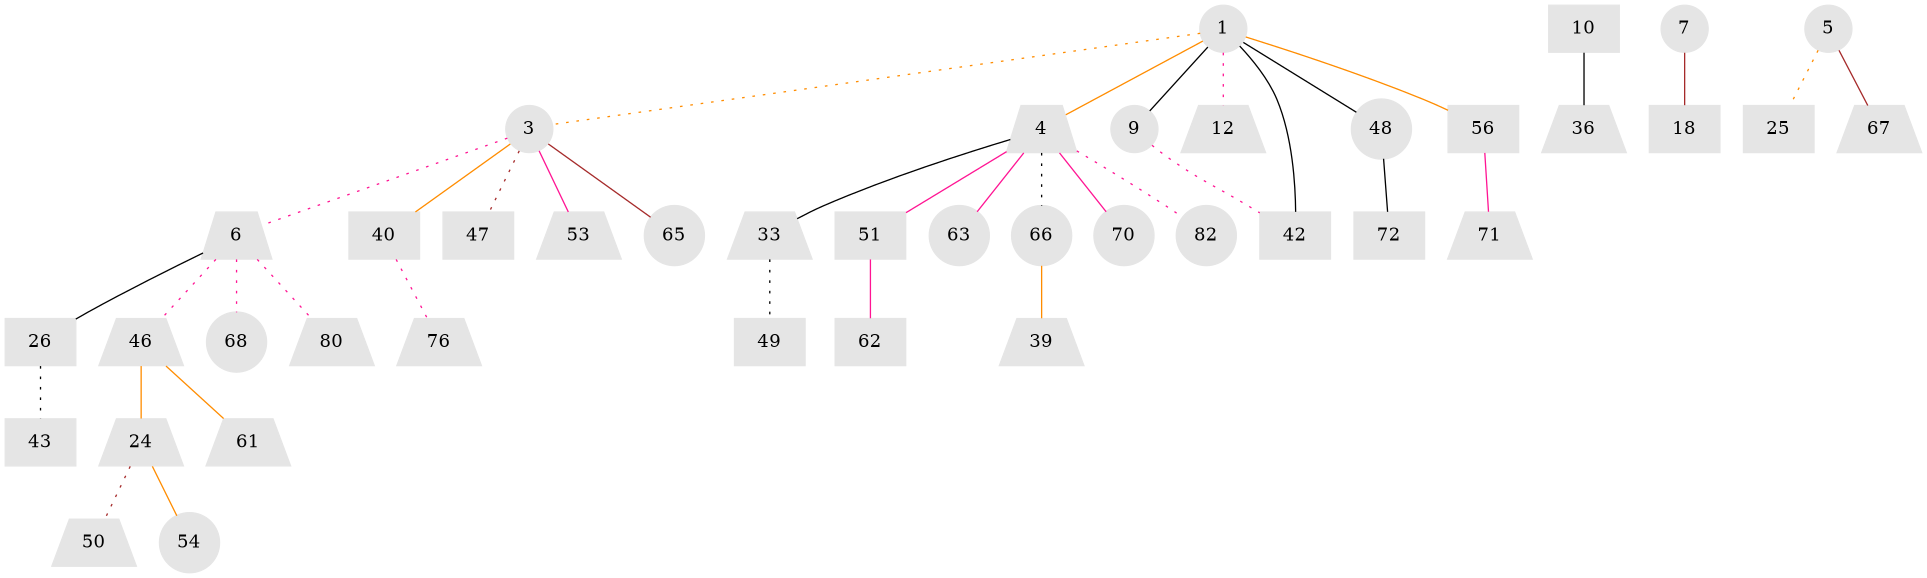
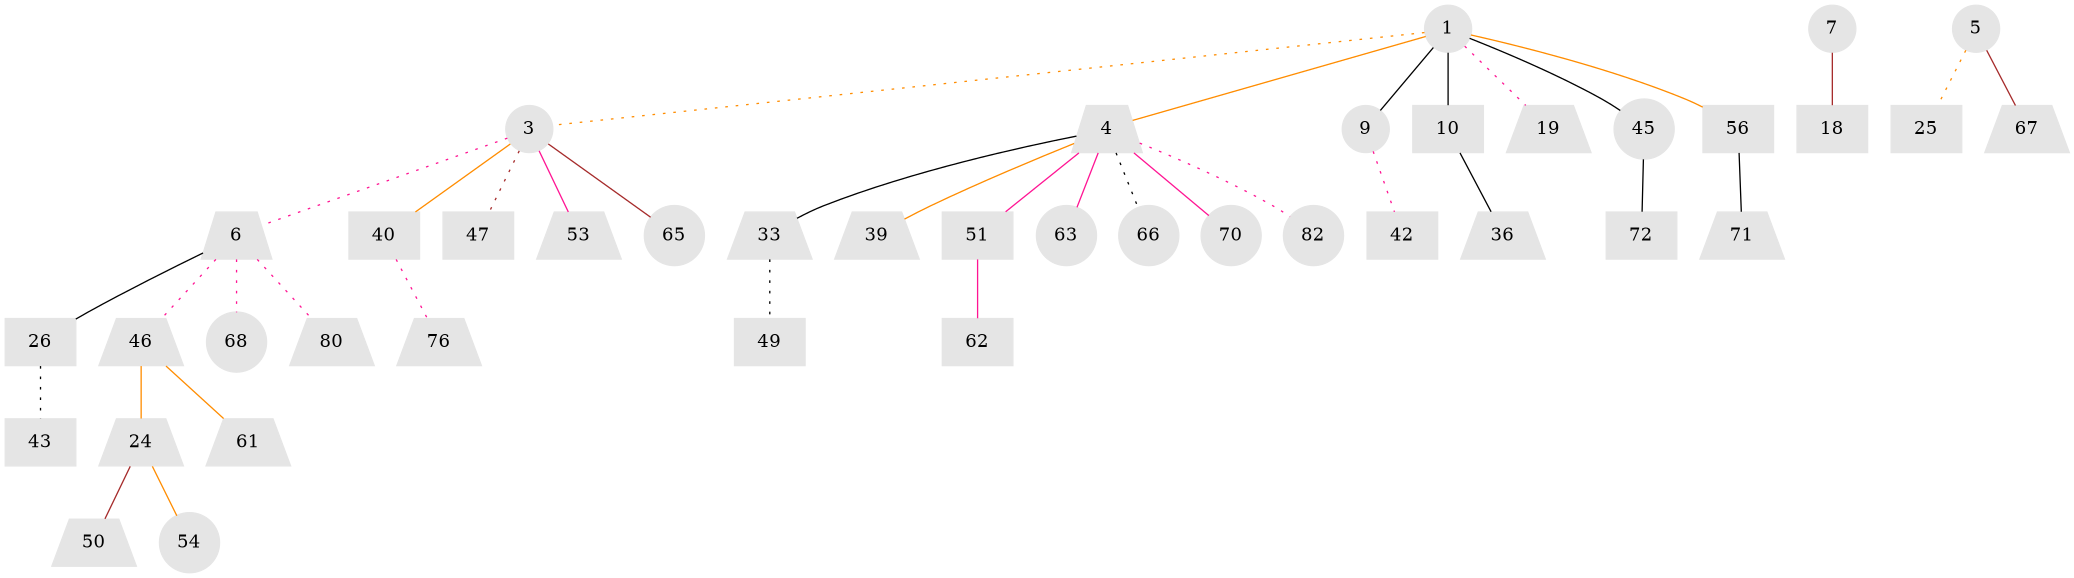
  graph {
    node [color=gray90 shape=trapezium style=filled]
    edge [color=deeppink style=solid]
    1 [shape=circle super="+2+52"]
    3 [shape=circle super="+58+27"]
    4 [super="+13+38+11"]
    9 [shape=circle]
    10 [shape=box super="+31+64"]
-   19 [label=12]
-   45 [shape=circle label=48]
+   19
+   45 [shape=circle]
    56 [shape=box]
    6 [super="+37+32+14+8"]
    40 [shape=box super="+77"]
    47 [shape=box]
    53
    65 [shape=circle]
    33 [super="+81"]
    39 [super="+48"]
    51 [shape=box]
    63 [shape=circle]
    66 [shape=circle]
    70 [shape=circle]
    82 [shape=circle]
    42 [shape=box]
    36
    72 [shape=box]
    71 [super="+75"]
    26 [shape=box super="+35"]
    46
    68 [shape=circle]
    80
    7 [shape=circle super="+16"]
    18 [shape=box]
    76 [super="+78"]
    5 [shape=circle super="+73+69+15"]
    n33 [label=25 shape=box super="+79"]
    67
    49 [shape=box]
    62 [shape=box]
    24 [super="+34+28"]
    50 [super="+55"]
    54 [shape=circle]
    43 [shape=box super="+60"]
    61 [super="+74"]
    1 -- 3 [color=darkorange style=dotted]
    1 -- 4 [color=darkorange]
    1 -- 9 [color=black]
-   1 -- 42 [color=black]
+   1 -- 10 [color=black]
    1 -- 19 [style=dotted]
    1 -- 45 [color=black]
    1 -- 56 [color=darkorange]
    3 -- 6 [style=dotted]
    3 -- 40 [color=darkorange]
    3 -- 47 [color=brown style=dotted]
    3 -- 53
    3 -- 65 [color=brown]
    4 -- 33 [color=black]
-   66 -- 39 [color=darkorange]
+   4 -- 39 [color=darkorange]
    4 -- 51
    4 -- 63
    4 -- 66 [color=black style=dotted]
    4 -- 70
    4 -- 82 [style=dotted]
    9 -- 42 [style=dotted]
    10 -- 36 [color=black]
    45 -- 72 [color=black]
-   56 -- 71
+   56 -- 71 [color=black]
    6 -- 26 [color=black]
    6 -- 46 [style=dotted]
    6 -- 68 [style=dotted]
    6 -- 80 [style=dotted]
    40 -- 76 [style=dotted]
    33 -- 49 [color=black style=dotted]
    51 -- 62
    26 -- 43 [color=black style=dotted]
    46 -- 24 [color=darkorange]
    46 -- 61 [color=darkorange]
    7 -- 18 [color=brown]
    5 -- n33 [color=darkorange style=dotted]
    5 -- 67 [color=brown]
-   24 -- 50 [color=brown style=dotted]
+   24 -- 50 [color=brown]
    24 -- 54 [color=darkorange]
  }
